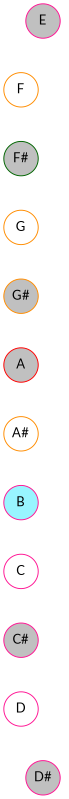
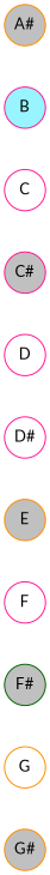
  graph {
    fontname=Lato
    mindist=.1
    node [color=deeppink fillcolor=gray fontname=Lato margin=0 shape=circle style=filled]
    edge [fontname=Lato style=invis]
-   E
-   F [color=darkorange fillcolor=white]
+   E [color=darkorange]
+   F [fillcolor=white]
    "F#" [color=darkgreen]
    G [color=darkorange fillcolor=white]
    "G#" [color=darkorange]
-   A [color=red]
-   "A#" [color=darkorange fillcolor=white]
+   "A#" [color=darkorange]
    B [fillcolor=cadetblue1]
    C [fillcolor=white]
    "C#"
    D [fillcolor=white]
-   "D#"
+   "D#" [fillcolor=white]
    subgraph sub_1 {
      E
      F
      "F#"
      G
      "G#"
-     A
      "A#"
      B
      C
      "C#"
      D
      "D#"
    }
    E -- F
    F -- "F#"
    "F#" -- G
    G -- "G#"
-   "G#" -- A
-   A -- "A#"
    "A#" -- B
    B -- C
    C -- "C#"
    "C#" -- D
    D -- "D#"
    "D#" -- E
  }
